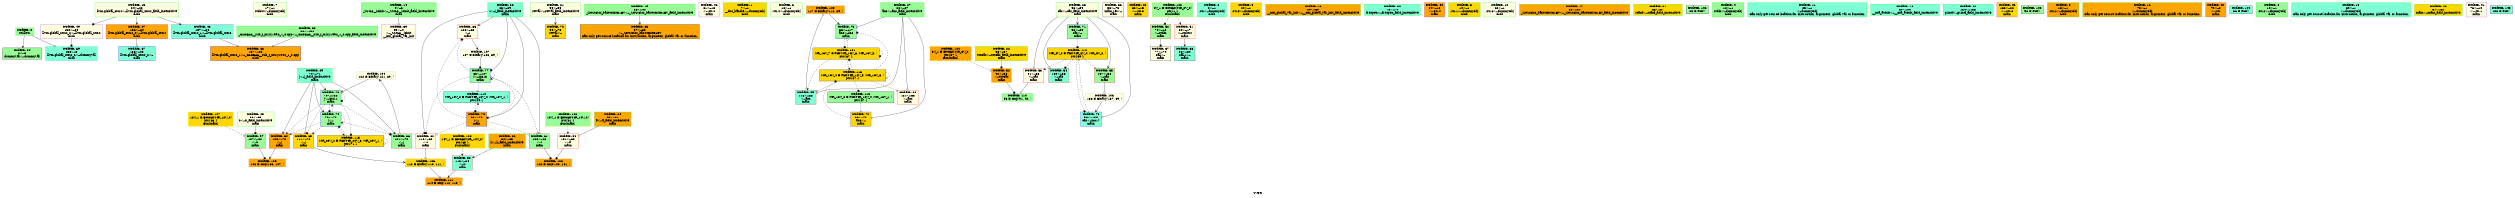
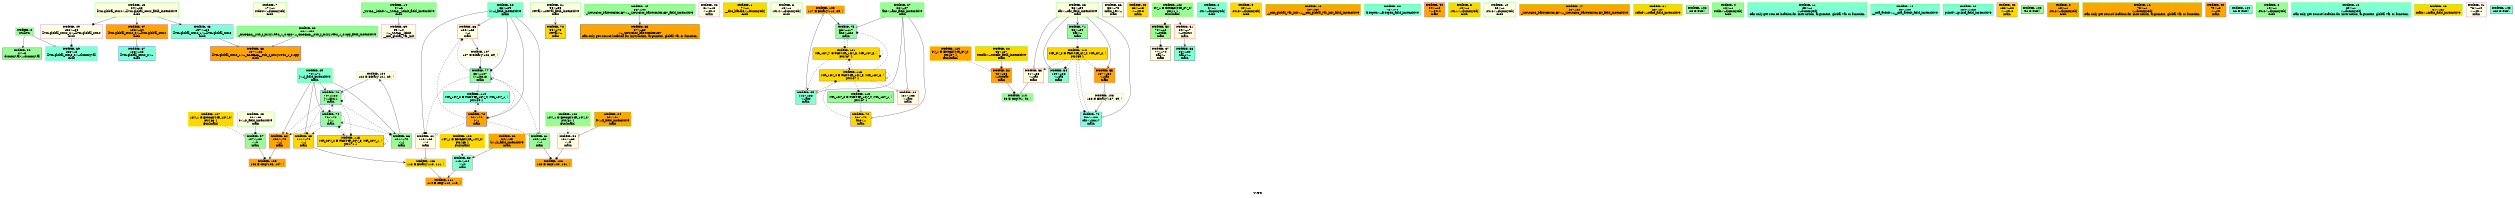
  digraph {
    label=SVFG
    node [color=green fillcolor=palegreen shape=record style=filled]
    edge [arrowhead=vee style=solid]
    n1 [color=grey label="{NodeID: 0\nNullPtr}"]
    n2 [color=black label="{NodeID: 34\n2\<--3\ndummyVal\<--dummyVal\n}"]
    n3 [color=blue fillcolor=aquamarine label="{NodeID: 69\n158\<--3\nllvm.global_ctors_2\<--dummyVal\nGlob }" style="dotted,filled"]
    n4 [fillcolor=lightyellow label="{NodeID: 7\n17\<--1\nstdout\<--dummyObj\nGlob }"]
    n5 [label="{NodeID: 14\n4\<--6\n_ZStL8__ioinit\<--_ZStL8__ioinit_field_insensitive\nGlob }"]
    n6 [color=purple fillcolor=lightyellow label="{NodeID: 39\n35\<--4\n\<--_ZStL8__ioinit\n__cxx_global_var_init\n}"]
    n7 [color=grey fillcolor=lightyellow label="{NodeID: 104\n122 = Binary(121, 89, )\n}"]
    n8 [color=blue label="{NodeID: 76\n70\<--122\nj\<--inc11\nmain\n}"]
    n9 [color=red fillcolor=orange label="{NodeID: 64\n106\<--70\n\<--j\nmain\n}"]
    n10 [color=red fillcolor=gold label="{NodeID: 65\n111\<--70\n\<--j\nmain\n}"]
    n11 [color=red label="{NodeID: 66\n121\<--70\n\<--j\nmain\n}"]
    n12 [color=blue label="{NodeID: 74\n70\<--73\nj\<--\nmain\n}"]
    n13 [color=black fillcolor=gold label="{NodeID: 115\nMR_20V_2 = PHI(MR_20V_3, MR_20V_1, )\npts\{71 \}\n}"]
    n14 [color=grey fillcolor=orange label="{NodeID: 109\n108 = cmp(106, 107, )\n}"]
    n15 [color=grey fillcolor=gold label="{NodeID: 106\n112 = Binary(110, 111, )\n}"]
    n16 [fillcolor=lightyellow label="{NodeID: 21\n54\<--55\nretval\<--retval_field_insensitive\nmain\n}"]
    n17 [color=blue fillcolor=gold label="{NodeID: 70\n54\<--73\nretval\<--\nmain\n}"]
    n18 [color=grey fillcolor=orange label="{NodeID: 111\n114 = cmp(112, 113, )\n}"]
    n19 [fillcolor=aquamarine label="{NodeID: 28\n68\<--69\ni\<--i_field_insensitive\nmain\n}"]
    n20 [color=red label="{NodeID: 61\n100\<--68\n\<--i\nmain\n}"]
    n21 [color=red fillcolor=lightyellow label="{NodeID: 62\n110\<--68\n\<--i\nmain\n}"]
    n22 [color=red fillcolor=lightyellow label="{NodeID: 63\n126\<--68\n\<--i\nmain\n}"]
    n23 [color=blue fillcolor=orange label="{NodeID: 73\n68\<--73\ni\<--\nmain\n}"]
    n24 [color=blue label="{NodeID: 77\n68\<--127\ni\<--inc13\nmain\n}"]
    n25 [color=grey fillcolor=orange label="{NodeID: 108\n102 = cmp(100, 101, )\n}"]
    n26 [color=grey fillcolor=lightyellow label="{NodeID: 107\n127 = Binary(126, 89, )\n}"]
    n27 [color=black fillcolor=aquamarine label="{NodeID: 114\nMR_18V_2 = PHI(MR_18V_4, MR_18V_1, )\npts\{69 \}\n}"]
    n28 [color=black fillcolor=orange label="{NodeID: 35\n37\<--38\n\<--_ZNSt8ios_base4InitD1Ev\nCan only get source location for instruction, argument, global var or function.}"]
    n29 [color=purple fillcolor=lightyellow label="{NodeID: 42\n81\<--13\n\<--.str.2\nmain\n}"]
    n30 [color=purple fillcolor=lightyellow label="{NodeID: 49\n158\<--24\nllvm.global_ctors_2\<--llvm.global_ctors\nGlob }"]
    n31 [color=red fillcolor=lightyellow label="{NodeID: 56\n101\<--60\n\<--a\nmain\n}"]
    n32 [fillcolor=gold label="{NodeID: 1\n7\<--1\n__dso_handle\<--dummyObj\nGlob }"]
    n33 [fillcolor=lightyellow label="{NodeID: 8\n18\<--1\n.str.4\<--dummyObj\nGlob }"]
    n34 [fillcolor=lightyellow label="{NodeID: 15\n24\<--28\nllvm.global_ctors\<--llvm.global_ctors_field_insensitive\nGlob }"]
    n35 [color=purple fillcolor=orange label="{NodeID: 47\n156\<--24\nllvm.global_ctors_0\<--llvm.global_ctors\nGlob }"]
    n36 [color=purple fillcolor=aquamarine label="{NodeID: 48\n157\<--24\nllvm.global_ctors_1\<--llvm.global_ctors\nGlob }"]
    n37 [color=blue fillcolor=aquamarine label="{NodeID: 67\n156\<--25\nllvm.global_ctors_0\<--\nGlob }"]
    n38 [color=blue fillcolor=orange label="{NodeID: 68\n157\<--26\nllvm.global_ctors_1\<--_GLOBAL__sub_I_mzry1992_1_0.cpp\nGlob }"]
    n39 [color=grey fillcolor=orange label="{NodeID: 105\n117 = Binary(116, 89, )\n}"]
    n40 [color=blue label="{NodeID: 75\n66\<--117\nans\<--inc\nmain\n}"]
    n41 [color=black fillcolor=gold label="{NodeID: 121\nMR_16V_7 = PHI(MR_16V_6, MR_16V_5, )\npts\{67 \}\n}"]
    n42 [color=black fillcolor=gold label="{NodeID: 116\nMR_16V_4 = PHI(MR_16V_5, MR_16V_3, )\npts\{67 \}\n}"]
    n43 [color=red fillcolor=aquamarine label="{NodeID: 59\n116\<--66\n\<--ans\nmain\n}"]
    n44 [fillcolor=gold label="{NodeID: 22\n56\<--57\ntotCas\<--totCas_field_insensitive\nmain\n}"]
-   n45 [color=yellow fillcolor=orange label="{NodeID: 52\n92\<--56\n\<--totCas\nmain\n}"]
+   n45 [color=red fillcolor=orange label="{NodeID: 52\n92\<--56\n\<--totCas\nmain\n}"]
    n46 [color=grey label="{NodeID: 110\n93 = cmp(91, 92, )\n}"]
    n47 [color=black fillcolor=gold label="{NodeID: 112\nMR_8V_3 = PHI(MR_8V_4, MR_8V_2, )\npts\{59 \}\n}"]
    n48 [color=red fillcolor=lightyellow label="{NodeID: 53\n91\<--58\n\<--cas\nmain\n}"]
    n49 [color=red fillcolor=aquamarine label="{NodeID: 54\n130\<--58\n\<--cas\nmain\n}"]
-   n50 [color=red label="{NodeID: 55\n137\<--58\n\<--cas\nmain\n}"]
+   n50 [color=red fillcolor=orange label="{NodeID: 55\n137\<--58\n\<--cas\nmain\n}"]
    n51 [color=blue fillcolor=aquamarine label="{NodeID: 78\n58\<--138\ncas\<--inc17\nmain\n}"]
    n52 [color=grey fillcolor=lightyellow label="{NodeID: 103\n138 = Binary(137, 89, )\n}"]
    n53 [fillcolor=aquamarine label="{NodeID: 29\n70\<--71\nj\<--j_field_insensitive\nmain\n}"]
    n54 [color=black fillcolor=lightyellow label="{NodeID: 36\n53\<--73\nmain_ret\<--\nmain\n}"]
    n55 [color=yellow label="{NodeID: 126\n10V_1 = ENCHI(MR_10V_0)\npts\{61 \}\nFun[main]}" style="double,filled"]
    n56 [color=purple fillcolor=gold label="{NodeID: 43\n82\<--15\n\<--.str.3\nmain\n}"]
    n57 [color=red label="{NodeID: 50\n74\<--12\n\<--stdin\nmain\n}"]
    n58 [color=black fillcolor=lightyellow label="{NodeID: 37\n77\<--74\ncall\<--\nmain\n}"]
    n59 [color=red label="{NodeID: 57\n107\<--62\n\<--b\nmain\n}"]
    n60 [color=blue label="{NodeID: 71\n58\<--89\ncas\<--\nmain\n}"]
    n61 [fillcolor=aquamarine label="{NodeID: 2\n8\<--1\n.str\<--dummyObj\nGlob }"]
    n62 [color=grey fillcolor=gold label="{NodeID: 9\n20\<--1\n.str.5\<--dummyObj\nGlob }"]
    n63 [fillcolor=orange label="{NodeID: 16\n29\<--30\n__cxx_global_var_init\<--__cxx_global_var_init_field_insensitive\n}"]
    n64 [fillcolor=lightyellow label="{NodeID: 23\n58\<--59\ncas\<--cas_field_insensitive\nmain\n}"]
    n65 [color=black label="{NodeID: 113\nMR_16V_2 = PHI(MR_16V_4, MR_16V_1, )\npts\{67 \}\n}"]
    n66 [color=blue fillcolor=gold label="{NodeID: 72\n66\<--73\nans\<--\nmain\n}"]
    n67 [color=red fillcolor=lightyellow label="{NodeID: 60\n131\<--66\n\<--ans\nmain\n}"]
    n68 [fillcolor=aquamarine label="{NodeID: 30\n78\<--79\nfreopen\<--freopen_field_insensitive\n}"]
    n69 [color=yellow fillcolor=gold label="{NodeID: 127\n12V_1 = ENCHI(MR_12V_0)\npts\{63 \}\nFun[main]}" style="double,filled"]
    n70 [color=purple fillcolor=orange label="{NodeID: 44\n84\<--18\n\<--.str.4\nmain\n}"]
    n71 [color=red fillcolor=lightyellow label="{NodeID: 51\n80\<--17\n\<--stdout\nmain\n}"]
    n72 [color=black fillcolor=aquamarine label="{NodeID: 38\n83\<--80\ncall1\<--\nmain\n}"]
    n73 [color=red fillcolor=aquamarine label="{NodeID: 58\n113\<--64\n\<--k\nmain\n}"]
    n74 [fillcolor=gold label="{NodeID: 3\n10\<--1\n.str.1\<--dummyObj\nGlob }"]
    n75 [fillcolor=lightyellow label="{NodeID: 10\n22\<--1\n.str.6\<--dummyObj\nGlob }"]
    n76 [fillcolor=orange label="{NodeID: 17\n33\<--34\n_ZNSt8ios_base4InitC1Ev\<--_ZNSt8ios_base4InitC1Ev_field_insensitive\n}"]
    n77 [fillcolor=orange label="{NodeID: 24\n60\<--61\na\<--a_field_insensitive\nmain\n}"]
    n78 [fillcolor=gold label="{NodeID: 31\n86\<--87\nscanf\<--scanf_field_insensitive\n}"]
    n79 [color=yellow fillcolor=gold label="{NodeID: 128\n14V_1 = ENCHI(MR_14V_0)\npts\{65 \}\nFun[main]}" style="double,filled"]
    n80 [color=black label="{NodeID: 142\n85 = PHI()\n}"]
    n81 [label="{NodeID: 4\n12\<--1\nstdin\<--dummyObj\nGlob }"]
    n82 [fillcolor=aquamarine label="{NodeID: 11\n25\<--1\n\<--dummyObj\nCan only get source location for instruction, argument, global var or function.}"]
    n83 [fillcolor=aquamarine label="{NodeID: 18\n39\<--40\n__cxa_atexit\<--__cxa_atexit_field_insensitive\n}"]
    n84 [fillcolor=lightyellow label="{NodeID: 25\n62\<--63\nb\<--b_field_insensitive\nmain\n}"]
    n85 [fillcolor=aquamarine label="{NodeID: 32\n134\<--135\nprintf\<--printf_field_insensitive\n}"]
    n86 [color=yellow label="{NodeID: 122\n2V_1 = ENCHI(MR_2V_0)\npts\{1 \}\nFun[main]}" style="double,filled"]
    n87 [color=purple fillcolor=gold label="{NodeID: 46\n132\<--22\n\<--.str.6\nmain\n}"]
    n88 [color=black label="{NodeID: 143\n96 = PHI()\n}"]
    n89 [fillcolor=orange label="{NodeID: 5\n13\<--1\n.str.2\<--dummyObj\nGlob }"]
    n90 [fillcolor=orange label="{NodeID: 12\n73\<--1\n\<--dummyObj\nCan only get source location for instruction, argument, global var or function.}"]
    n91 [label="{NodeID: 19\n38\<--44\n_ZNSt8ios_base4InitD1Ev\<--_ZNSt8ios_base4InitD1Ev_field_insensitive\n}"]
    n92 [fillcolor=orange label="{NodeID: 26\n64\<--65\nk\<--k_field_insensitive\nmain\n}"]
    n93 [label="{NodeID: 33\n26\<--152\n_GLOBAL__sub_I_mzry1992_1_0.cpp\<--_GLOBAL__sub_I_mzry1992_1_0.cpp_field_insensitive\n}"]
    n94 [color=purple fillcolor=orange label="{NodeID: 40\n75\<--8\n\<--.str\nmain\n}"]
    n95 [color=black fillcolor=aquamarine label="{NodeID: 144\n36 = PHI()\n}"]
    n96 [label="{NodeID: 6\n15\<--1\n.str.3\<--dummyObj\nGlob }"]
    n97 [fillcolor=aquamarine label="{NodeID: 13\n89\<--1\n\<--dummyObj\nCan only get source location for instruction, argument, global var or function.}"]
    n98 [fillcolor=gold label="{NodeID: 20\n51\<--52\nmain\<--main_field_insensitive\n}"]
    n99 [label="{NodeID: 27\n66\<--67\nans\<--ans_field_insensitive\nmain\n}"]
    n100 [color=yellow fillcolor=orange label="{NodeID: 124\n6V_1 = ENCHI(MR_6V_0)\npts\{57 \}\nFun[main]}" style="double,filled"]
    n101 [color=purple fillcolor=lightyellow label="{NodeID: 41\n76\<--10\n\<--.str.1\nmain\n}"]
    n102 [color=black fillcolor=aquamarine label="{NodeID: 145\n133 = PHI()\n}"]
    n1 -> n2
    n1 -> n3 [arrowhead=odot]
    n5 -> n6 [arrowhead=odot]
    n7 -> n8
    n8 -> n8 [arrowhead=box style=dashed]
    n8 -> n9 [style=dashed]
    n8 -> n10 [arrowhead=box style=dashed]
    n8 -> n11 [style=dashed]
    n8 -> n12 [arrowhead=box style=dashed]
    n8 -> n13 [arrowhead=box style=dashed]
    n9 -> n14
    n10 -> n15
    n11 -> n7
    n12 -> n8 [style=dashed]
    n12 -> n9 [style=dashed]
    n12 -> n10 [style=dashed]
    n12 -> n11 [arrowhead=box style=dashed]
    n12 -> n12 [style=dashed]
    n12 -> n13 [style=dashed]
    n13 -> n12 [arrowhead=box style=dashed]
    n13 -> n13 [arrowhead=odot style=dashed]
    n15 -> n18 [arrowhead=odot]
    n16 -> n17
    n19 -> n20 [arrowhead=odot]
    n19 -> n21 [arrowhead=box]
    n19 -> n22
    n19 -> n23 [arrowhead=box]
    n19 -> n24 [arrowhead=box]
    n20 -> n25 [arrowhead=box]
    n21 -> n15 [arrowhead=odot]
    n22 -> n26
    n23 -> n20 [arrowhead=odot style=dashed]
    n23 -> n21 [arrowhead=odot style=dashed]
    n23 -> n22 [arrowhead=odot style=dashed]
    n23 -> n24 [arrowhead=odot style=dashed]
    n23 -> n27 [style=dashed]
    n24 -> n20 [arrowhead=odot style=dashed]
    n24 -> n21 [arrowhead=box style=dashed]
    n24 -> n22 [arrowhead=box style=dashed]
    n24 -> n24 [style=dashed]
    n24 -> n27 [arrowhead=odot style=dashed]
    n26 -> n24 [arrowhead=box]
    n27 -> n23 [arrowhead=box style=dashed]
    n30 -> n3 [arrowhead=box]
    n31 -> n25 [arrowhead=box]
    n34 -> n30 [arrowhead=box]
    n34 -> n35
    n34 -> n36
    n35 -> n37 [arrowhead=odot]
    n36 -> n38 [arrowhead=odot]
    n39 -> n40
    n40 -> n41 [arrowhead=box style=dashed]
    n41 -> n40 [arrowhead=odot style=dashed]
    n41 -> n41 [arrowhead=box style=dashed]
    n41 -> n42 [style=dashed]
    n41 -> n43 [style=dashed]
    n42 -> n40 [arrowhead=box style=dashed]
    n42 -> n41 [arrowhead=box style=dashed]
    n42 -> n42 [arrowhead=odot style=dashed]
    n42 -> n43 [arrowhead=odot style=dashed]
    n42 -> n65 [arrowhead=box style=dashed]
    n42 -> n67 [arrowhead=odot style=dashed]
    n43 -> n39 [arrowhead=odot]
    n44 -> n45 [arrowhead=box]
    n45 -> n46 [arrowhead=box]
    n47 -> n48 [style=dashed]
    n47 -> n49 [arrowhead=box style=dashed]
    n47 -> n50 [arrowhead=odot style=dashed]
    n47 -> n51 [arrowhead=box style=dashed]
    n48 -> n46 [arrowhead=odot]
    n50 -> n52 [arrowhead=odot]
    n51 -> n47 [arrowhead=odot style=dashed]
    n52 -> n51
    n53 -> n8
    n53 -> n9
    n53 -> n10 [arrowhead=odot]
    n53 -> n11
    n53 -> n12
    n55 -> n31 [style=dashed]
    n57 -> n58 [arrowhead=box]
    n59 -> n14 [arrowhead=box]
    n60 -> n47 [arrowhead=box style=dashed]
    n64 -> n48 [arrowhead=odot]
    n64 -> n49 [arrowhead=odot]
    n64 -> n50
    n64 -> n51 [arrowhead=odot]
    n64 -> n60
    n65 -> n66 [arrowhead=odot style=dashed]
    n66 -> n42 [arrowhead=box style=dashed]
    n69 -> n59 [arrowhead=odot style=dashed]
    n71 -> n72
    n73 -> n18
    n77 -> n31 [arrowhead=odot]
    n79 -> n73 [style=dashed]
    n84 -> n59 [arrowhead=box]
    n86 -> n57 [arrowhead=box style=dashed]
    n86 -> n71 [style=dashed]
    n91 -> n28
    n92 -> n73
    n93 -> n38 [arrowhead=odot]
    n99 -> n40 [arrowhead=odot]
    n99 -> n43 [arrowhead=odot]
    n99 -> n66 [arrowhead=odot]
    n99 -> n67 [arrowhead=odot]
    n100 -> n45 [arrowhead=odot style=dashed]
  }
